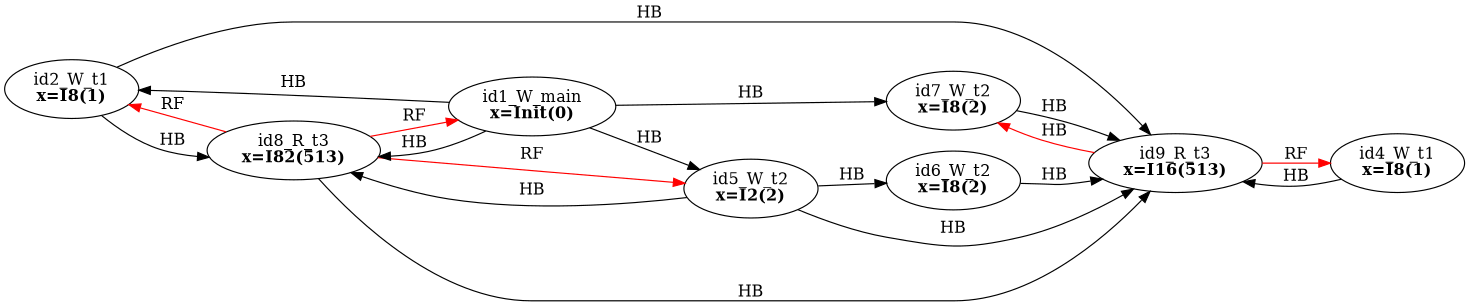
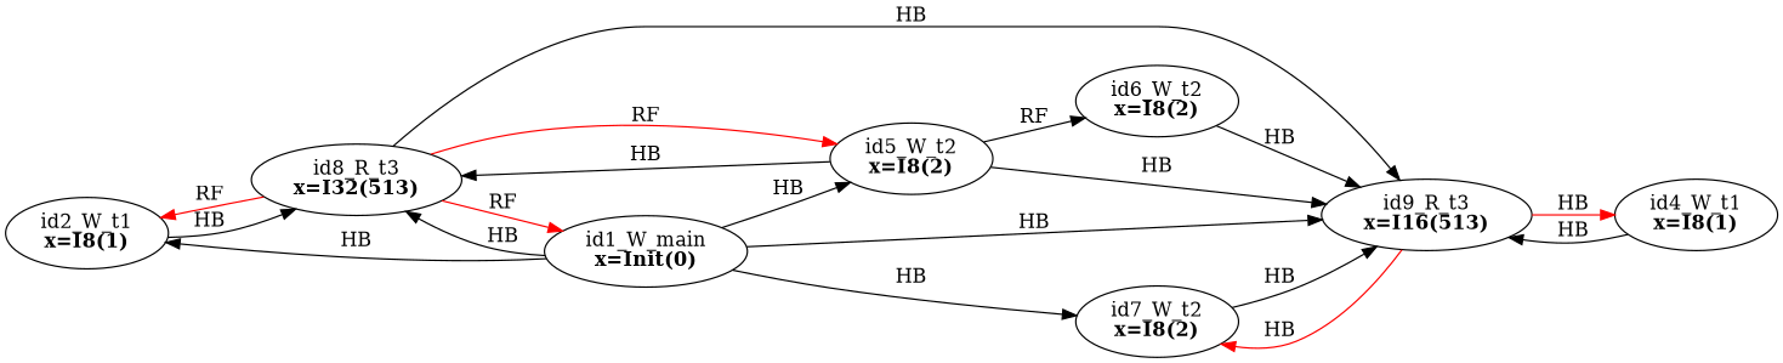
  digraph {
    rankdir=LR
    splines=true
    edge [color=black]
    n1 [label=<id2_W_t1<br/><B>x=I8(1)</B>>]
-   n2 [label=<id8_R_t3<br/><B>x=I82(513)</B>>]
+   n2 [label=<id8_R_t3<br/><B>x=I32(513)</B>>]
    n3 [label=<id9_R_t3<br/><B>x=I16(513)</B>>]
-   n4 [label=<id5_W_t2<br/><B>x=I2(2)</B>>]
+   n4 [label=<id5_W_t2<br/><B>x=I8(2)</B>>]
    n5 [label=<id1_W_main<br/><B>x=Init(0)</B>>]
    n6 [label=<id4_W_t1<br/><B>x=I8(1)</B>>]
    n7 [label=<id7_W_t2<br/><B>x=I8(2)</B>>]
    n8 [label=<id6_W_t2<br/><B>x=I8(2)</B>>]
    n1 -> n2 [label=HB]
-   n1 -> n3 [label=HB]
+   n5 -> n3 [label=HB]
    n2 -> n1 [color=red label=RF]
    n2 -> n3 [label=HB]
    n2 -> n4 [color=red label=RF]
    n2 -> n5 [color=red label=RF]
-   n3 -> n6 [color=red label=RF]
+   n3 -> n6 [color=red label=HB]
    n3 -> n7 [color=red label=HB]
    n4 -> n2 [label=HB]
    n4 -> n3 [label=HB]
-   n4 -> n8 [label=HB]
+   n4 -> n8 [label=RF]
    n5 -> n1 [label=HB]
    n5 -> n2 [label=HB]
    n5 -> n4 [label=HB]
    n5 -> n7 [label=HB]
    n6 -> n3 [label=HB]
    n7 -> n3 [label=HB]
    n8 -> n3 [label=HB]
  }
